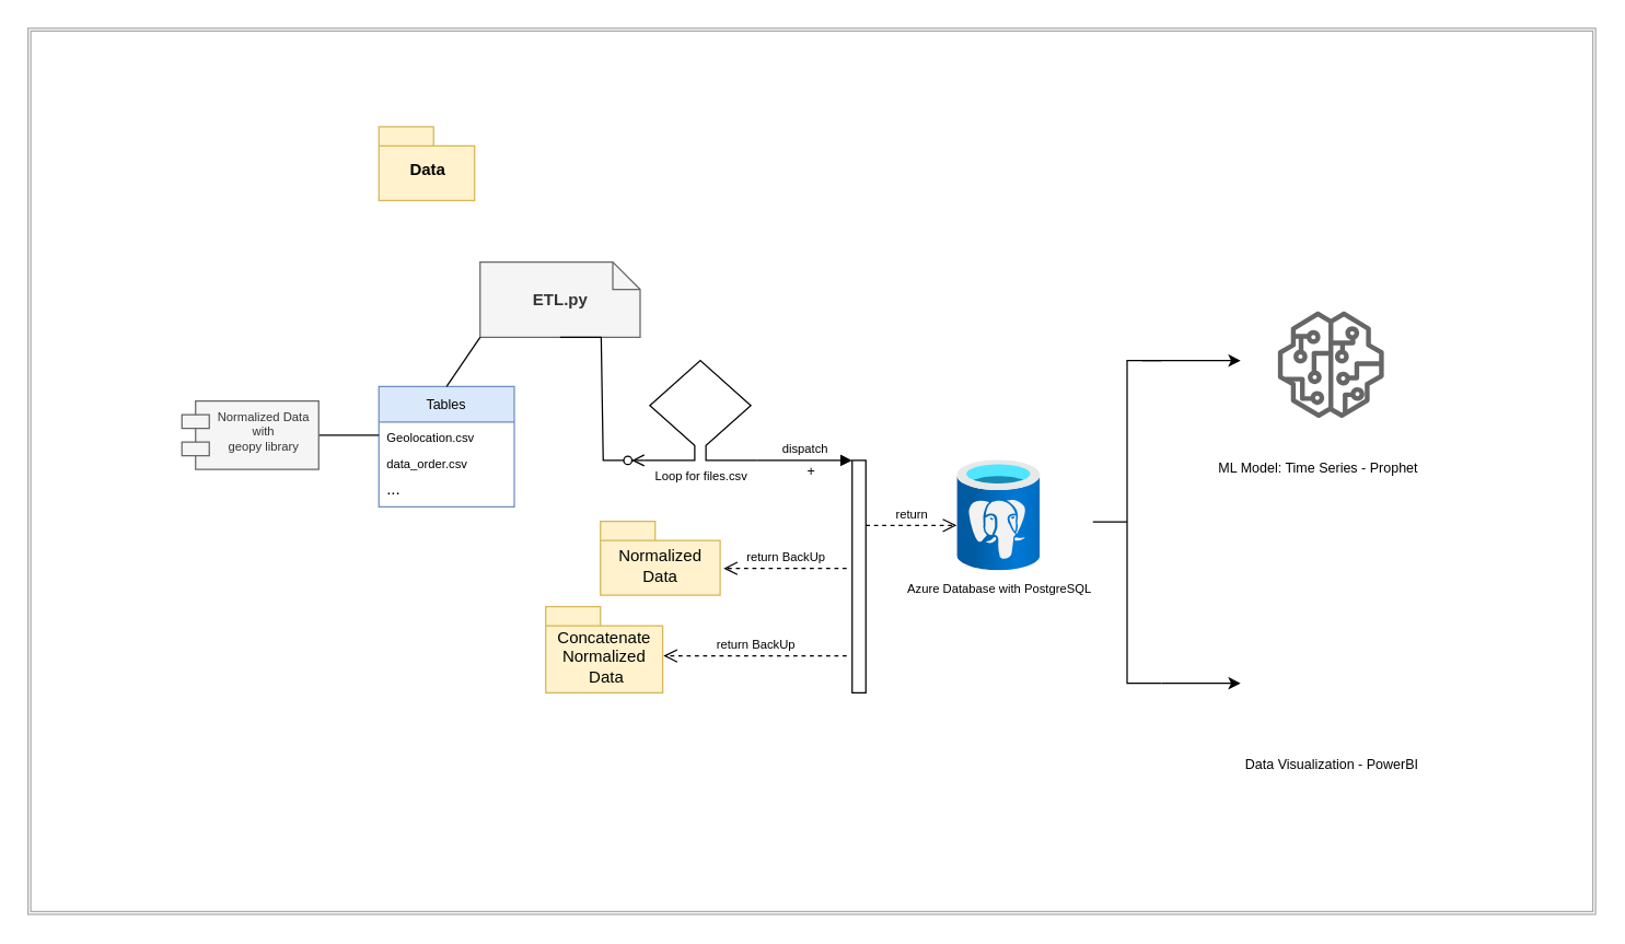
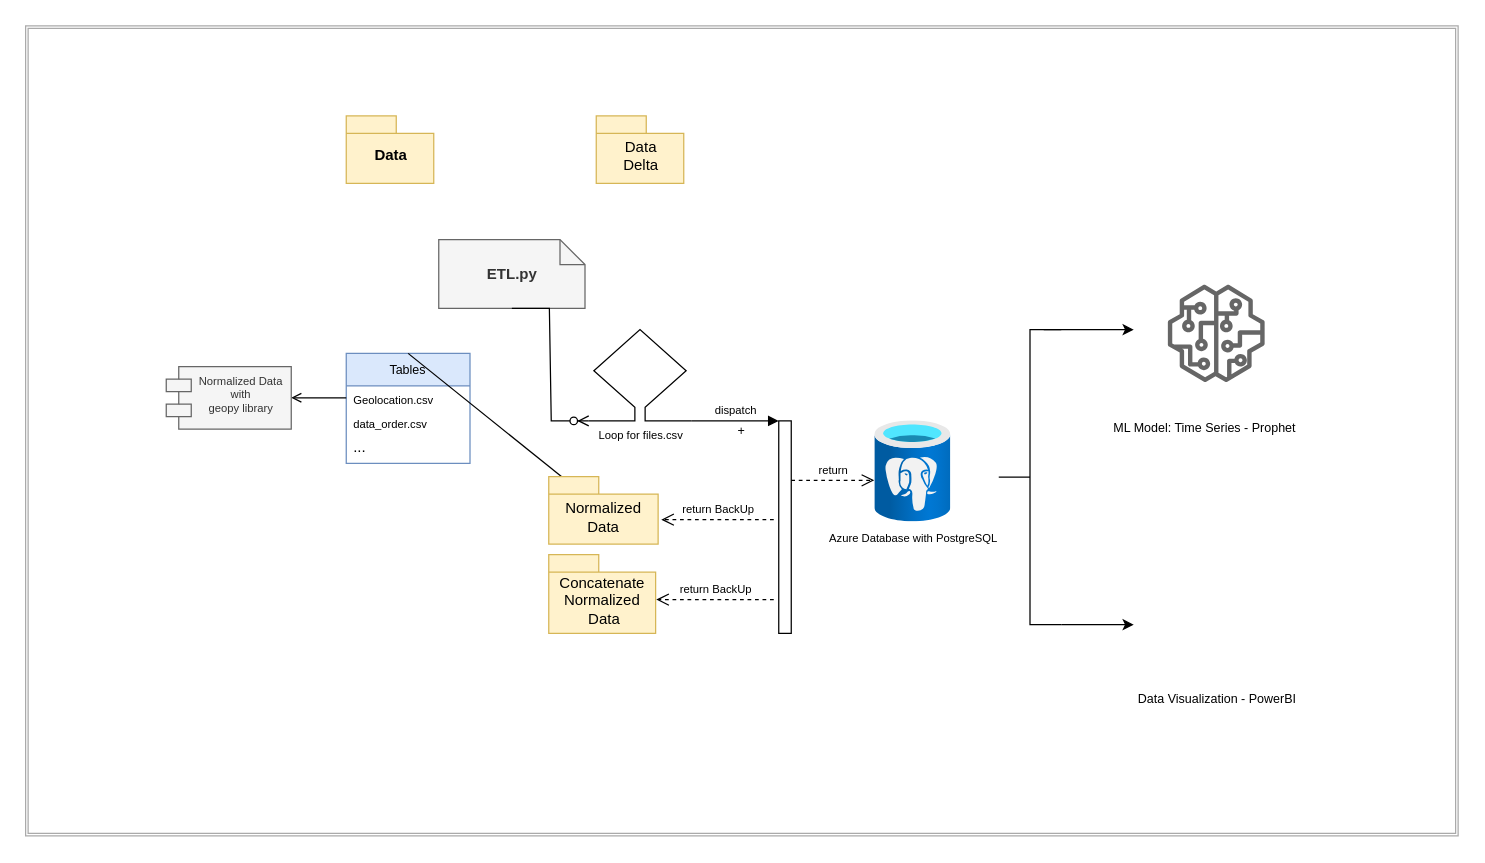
  <mxCell id="0" />
  <mxCell id="1" parent="0" />
  <mxCell id="2" value="+" style="shape=ext;double=1;rounded=0;whiteSpace=wrap;html=1;fontSize=10;strokeWidth=1;fillColor=#FFFFFF;opacity=83;fillStyle=solid;gradientDirection=west;strokeColor=#999999;" vertex="1" parent="1"><mxGeometry x="20" y="20" width="1146" height="648" as="geometry" /></mxCell>
  <mxCell id="3" value="Data" style="shape=folder;fontStyle=1;spacingTop=10;tabWidth=40;tabHeight=14;tabPosition=left;html=1;fillColor=#fff2cc;strokeColor=#d6b656;" vertex="1" parent="1"><mxGeometry x="276.5" y="92" width="70" height="54" as="geometry" /></mxCell>
  <mxCell id="4" value="&lt;b&gt;ETL.py&lt;/b&gt;" style="shape=note;size=20;whiteSpace=wrap;html=1;fillColor=#f5f5f5;fontColor=#333333;strokeColor=#666666;" vertex="1" parent="1"><mxGeometry x="350.5" y="191" width="117" height="55" as="geometry" /></mxCell>
+ <mxCell id="5" value="&lt;span style=&quot;font-weight: normal;&quot;&gt;Data&lt;br&gt;Delta&lt;/span&gt;" style="shape=folder;fontStyle=1;spacingTop=10;tabWidth=40;tabHeight=14;tabPosition=left;html=1;fillColor=#fff2cc;strokeColor=#d6b656;" vertex="1" parent="1"><mxGeometry x="476.5" y="92" width="70" height="54" as="geometry" /></mxCell>
  <mxCell id="6" value="Tables" style="swimlane;fontStyle=0;childLayout=stackLayout;horizontal=1;startSize=26;horizontalStack=0;resizeParent=1;resizeParentMax=0;resizeLast=0;collapsible=1;marginBottom=0;align=center;fontSize=10;fillColor=#dae8fc;strokeColor=#6c8ebf;" vertex="1" parent="1"><mxGeometry x="276.5" y="282" width="99" height="88" as="geometry"><mxRectangle x="-576" y="721" width="72" height="27" as="alternateBounds" /></mxGeometry></mxCell>
  <mxCell id="7" value="Geolocation.csv" style="text;strokeColor=none;fillColor=none;spacingLeft=4;spacingRight=4;overflow=hidden;rotatable=0;points=[[0,0.5],[1,0.5]];portConstraint=eastwest;fontSize=9;" vertex="1" parent="6"><mxGeometry y="26" width="99" height="19" as="geometry" /></mxCell>
  <mxCell id="8" value="data_order.csv" style="text;strokeColor=none;fillColor=none;spacingLeft=4;spacingRight=4;overflow=hidden;rotatable=0;points=[[0,0.5],[1,0.5]];portConstraint=eastwest;fontSize=9;" vertex="1" parent="6"><mxGeometry y="45" width="99" height="16" as="geometry" /></mxCell>
  <mxCell id="9" value="...&#10;" style="text;strokeColor=none;fillColor=none;spacingLeft=4;spacingRight=4;overflow=hidden;rotatable=0;points=[[0,0.5],[1,0.5]];portConstraint=eastwest;fontSize=12;" vertex="1" parent="6"><mxGeometry y="61" width="99" height="27" as="geometry" /></mxCell>
- <mxCell id="10" value="" style="endArrow=none;html=1;rounded=0;fontSize=9;exitX=0.5;exitY=0;exitDx=0;exitDy=0;entryX=0;entryY=1;entryDx=0;entryDy=0;entryPerimeter=0;" edge="1" source="6" target="4" parent="1"><mxGeometry width="50" height="50" relative="1" as="geometry"><mxPoint x="573.5" y="313" as="sourcePoint" /><mxPoint x="393.5" y="263" as="targetPoint" /></mxGeometry></mxCell>
- <mxCell id="11" value="" style="endArrow=none;html=1;rounded=0;fontSize=9;entryX=1;entryY=0.5;entryDx=0;entryDy=0;" edge="1" source="7" target="23" parent="1"><mxGeometry width="50" height="50" relative="1" as="geometry"><mxPoint x="573.5" y="313" as="sourcePoint" /><mxPoint x="141.5" y="317.5" as="targetPoint" /></mxGeometry></mxCell>
+ <mxCell id="10" value="" style="endArrow=none;html=1;rounded=0;fontSize=9;exitX=0.5;exitY=0;exitDx=0;exitDy=0;" edge="1" source="6" target="14" parent="1"><mxGeometry width="50" height="50" relative="1" as="geometry"><mxPoint x="573.5" y="313" as="sourcePoint" /><mxPoint x="393.5" y="263" as="targetPoint" /></mxGeometry></mxCell>
+ <mxCell id="11" value="" style="endArrow=open;html=1;rounded=0;fontSize=9;entryX=1;entryY=0.5;entryDx=0;entryDy=0;" edge="1" source="7" target="23" parent="1"><mxGeometry width="50" height="50" relative="1" as="geometry"><mxPoint x="573.5" y="313" as="sourcePoint" /><mxPoint x="141.5" y="317.5" as="targetPoint" /></mxGeometry></mxCell>
  <mxCell id="12" value="Loop for files.csv" style="pointerEvents=1;verticalLabelPosition=bottom;shadow=0;dashed=0;align=center;html=1;verticalAlign=top;shape=mxgraph.electrical.miscellaneous.loop_antenna;fontSize=9;" vertex="1" parent="1"><mxGeometry x="470.5" y="263" width="82" height="73" as="geometry" /></mxCell>
  <mxCell id="13" value="" style="edgeStyle=entityRelationEdgeStyle;fontSize=12;html=1;endArrow=ERzeroToMany;endFill=1;rounded=0;exitX=0.5;exitY=1;exitDx=0;exitDy=0;exitPerimeter=0;entryX=0;entryY=1;entryDx=0;entryDy=0;entryPerimeter=0;" edge="1" source="4" target="12" parent="1"><mxGeometry width="100" height="100" relative="1" as="geometry"><mxPoint x="375.5" y="327" as="sourcePoint" /><mxPoint x="475.5" y="227" as="targetPoint" /></mxGeometry></mxCell>
  <mxCell id="14" value="&lt;span style=&quot;font-weight: normal;&quot;&gt;Normalized&lt;br&gt;Data&lt;/span&gt;" style="shape=folder;fontStyle=1;spacingTop=10;tabWidth=40;tabHeight=14;tabPosition=left;html=1;fillColor=#fff2cc;strokeColor=#d6b656;" vertex="1" parent="1"><mxGeometry x="438.5" y="380.5" width="87.5" height="54" as="geometry" /></mxCell>
  <mxCell id="15" value="" style="html=1;points=[];perimeter=orthogonalPerimeter;fontSize=9;" vertex="1" parent="1"><mxGeometry x="622.5" y="336" width="10" height="170" as="geometry" /></mxCell>
  <mxCell id="16" value="dispatch" style="html=1;verticalAlign=bottom;endArrow=block;entryX=0;entryY=0;rounded=0;fontSize=9;" edge="1" target="15" parent="1"><mxGeometry relative="1" as="geometry"><mxPoint x="552.5" y="336" as="sourcePoint" /></mxGeometry></mxCell>
  <mxCell id="17" value="return BackUp" style="html=1;verticalAlign=bottom;endArrow=open;dashed=1;endSize=8;rounded=0;fontSize=9;" edge="1" parent="1"><mxGeometry relative="1" as="geometry"><mxPoint x="528.5" y="415" as="targetPoint" /><mxPoint x="618.5" y="415" as="sourcePoint" /></mxGeometry></mxCell>
- <mxCell id="18" value="&lt;span style=&quot;font-weight: normal;&quot;&gt;Concatenate&lt;br&gt;Normalized&lt;br&gt;&amp;nbsp;Data&lt;/span&gt;" style="shape=folder;fontStyle=1;spacingTop=10;tabWidth=40;tabHeight=14;tabPosition=left;html=1;fillColor=#fff2cc;strokeColor=#d6b656;" vertex="1" parent="1"><mxGeometry x="398.5" y="443" width="85.5" height="63" as="geometry" /></mxCell>
+ <mxCell id="18" value="&lt;span style=&quot;font-weight: normal;&quot;&gt;Concatenate&lt;br&gt;Normalized&lt;br&gt;&amp;nbsp;Data&lt;/span&gt;" style="shape=folder;fontStyle=1;spacingTop=10;tabWidth=40;tabHeight=14;tabPosition=left;html=1;fillColor=#fff2cc;strokeColor=#d6b656;" vertex="1" parent="1"><mxGeometry x="438.5" y="443" width="85.5" height="63" as="geometry" /></mxCell>
  <mxCell id="19" value="return BackUp" style="html=1;verticalAlign=bottom;endArrow=open;dashed=1;endSize=8;rounded=0;fontSize=9;entryX=1.006;entryY=0.571;entryDx=0;entryDy=0;entryPerimeter=0;" edge="1" target="18" parent="1"><mxGeometry relative="1" as="geometry"><mxPoint x="537.5" y="479" as="targetPoint" /><mxPoint x="618.5" y="479" as="sourcePoint" /><Array as="points"><mxPoint x="582.5" y="479" /></Array></mxGeometry></mxCell>
  <mxCell id="20" value="return" style="html=1;verticalAlign=bottom;endArrow=open;dashed=1;endSize=8;rounded=0;fontSize=9;entryX=-0.01;entryY=0.565;entryDx=0;entryDy=0;entryPerimeter=0;" edge="1" source="15" parent="1"><mxGeometry relative="1" as="geometry"><mxPoint x="698.9" y="383.55" as="targetPoint" /><mxPoint x="699.5" y="380" as="sourcePoint" /></mxGeometry></mxCell>
  <mxCell id="21" value="" style="aspect=fixed;html=1;points=[];align=center;image;fontSize=12;image=img/lib/azure2/databases/Azure_Database_PostgreSQL_Server.svg;" vertex="1" parent="1"><mxGeometry x="699.5" y="336" width="60.75" height="81" as="geometry" /></mxCell>
  <mxCell id="22" value="Azure Database with PostgreSQL" style="text;html=1;align=center;verticalAlign=middle;resizable=0;points=[];autosize=1;strokeColor=none;fillColor=none;fontSize=9;" vertex="1" parent="1"><mxGeometry x="653.37" y="416" width="153" height="27" as="geometry" /></mxCell>
  <mxCell id="23" value="Normalized Data &#10;with &#10;geopy library" style="shape=module;align=left;spacingLeft=20;align=center;verticalAlign=top;fontSize=9;fillColor=#f5f5f5;fontColor=#333333;strokeColor=#666666;" vertex="1" parent="1"><mxGeometry x="132.5" y="292.5" width="100" height="50" as="geometry" /></mxCell>
  <mxCell id="24" value="" style="sketch=0;outlineConnect=0;fontColor=#232F3E;gradientColor=none;fillColor=#666666;strokeColor=none;dashed=0;verticalLabelPosition=bottom;verticalAlign=top;align=center;html=1;fontSize=12;fontStyle=0;aspect=fixed;pointerEvents=1;shape=mxgraph.aws4.sagemaker_model;" vertex="1" parent="1"><mxGeometry x="933.5" y="227" width="78" height="78" as="geometry" /></mxCell>
  <mxCell id="25" value="" style="shape=image;html=1;verticalAlign=top;verticalLabelPosition=bottom;labelBackgroundColor=#ffffff;imageAspect=0;aspect=fixed;image=https://cdn0.iconfinder.com/data/icons/thin-line-icons-for-seo-and-development-1/64/Programming_Development_analysis-128.png;fontSize=9;fillColor=#666666;" vertex="1" parent="1"><mxGeometry x="908.5" y="416" width="128" height="128" as="geometry" /></mxCell>
  <mxCell id="26" value="" style="strokeWidth=1;html=1;shape=mxgraph.flowchart.annotation_2;align=left;labelPosition=right;pointerEvents=1;fontSize=9;fillColor=#666666;" vertex="1" parent="1"><mxGeometry x="798.5" y="263" width="50" height="236" as="geometry" /></mxCell>
  <mxCell id="27" value="" style="edgeStyle=segmentEdgeStyle;endArrow=classic;html=1;rounded=0;fontSize=9;" edge="1" parent="1"><mxGeometry width="50" height="50" relative="1" as="geometry"><mxPoint x="834.5" y="262.97" as="sourcePoint" /><mxPoint x="906.5" y="263" as="targetPoint" /></mxGeometry></mxCell>
  <mxCell id="28" value="" style="edgeStyle=segmentEdgeStyle;endArrow=classic;html=1;rounded=0;fontSize=9;exitX=1;exitY=1;exitDx=0;exitDy=0;exitPerimeter=0;" edge="1" source="26" parent="1"><mxGeometry width="50" height="50" relative="1" as="geometry"><mxPoint x="852.5" y="499" as="sourcePoint" /><mxPoint x="906.5" y="499" as="targetPoint" /></mxGeometry></mxCell>
  <mxCell id="29" value="&lt;font style=&quot;font-size: 10px;&quot;&gt;ML Model: Time Series - Prophet&lt;/font&gt;" style="text;html=1;align=center;verticalAlign=middle;resizable=0;points=[];autosize=1;strokeColor=none;fillColor=none;fontSize=9;" vertex="1" parent="1"><mxGeometry x="877" y="327.5" width="171" height="27" as="geometry" /></mxCell>
  <mxCell id="30" value="&lt;font style=&quot;font-size: 10px;&quot;&gt;Data Visualization - PowerBI&lt;/font&gt;" style="text;html=1;align=center;verticalAlign=middle;resizable=0;points=[];autosize=1;strokeColor=none;fillColor=none;fontSize=9;" vertex="1" parent="1"><mxGeometry x="896.5" y="544" width="153" height="27" as="geometry" /></mxCell>
  <mxCell id="31" value="" style="shape=image;verticalLabelPosition=bottom;labelBackgroundColor=default;verticalAlign=top;aspect=fixed;imageAspect=0;image=https://cdn.discordapp.com/attachments/993890374978388025/1007064087735308328/Captura_de_pantalla_2022-07-07_232821.png;fontColor=#666666;opacity=83;" vertex="1" parent="1"><mxGeometry x="735.21" y="92" width="314.29" height="55" as="geometry" /></mxCell>
